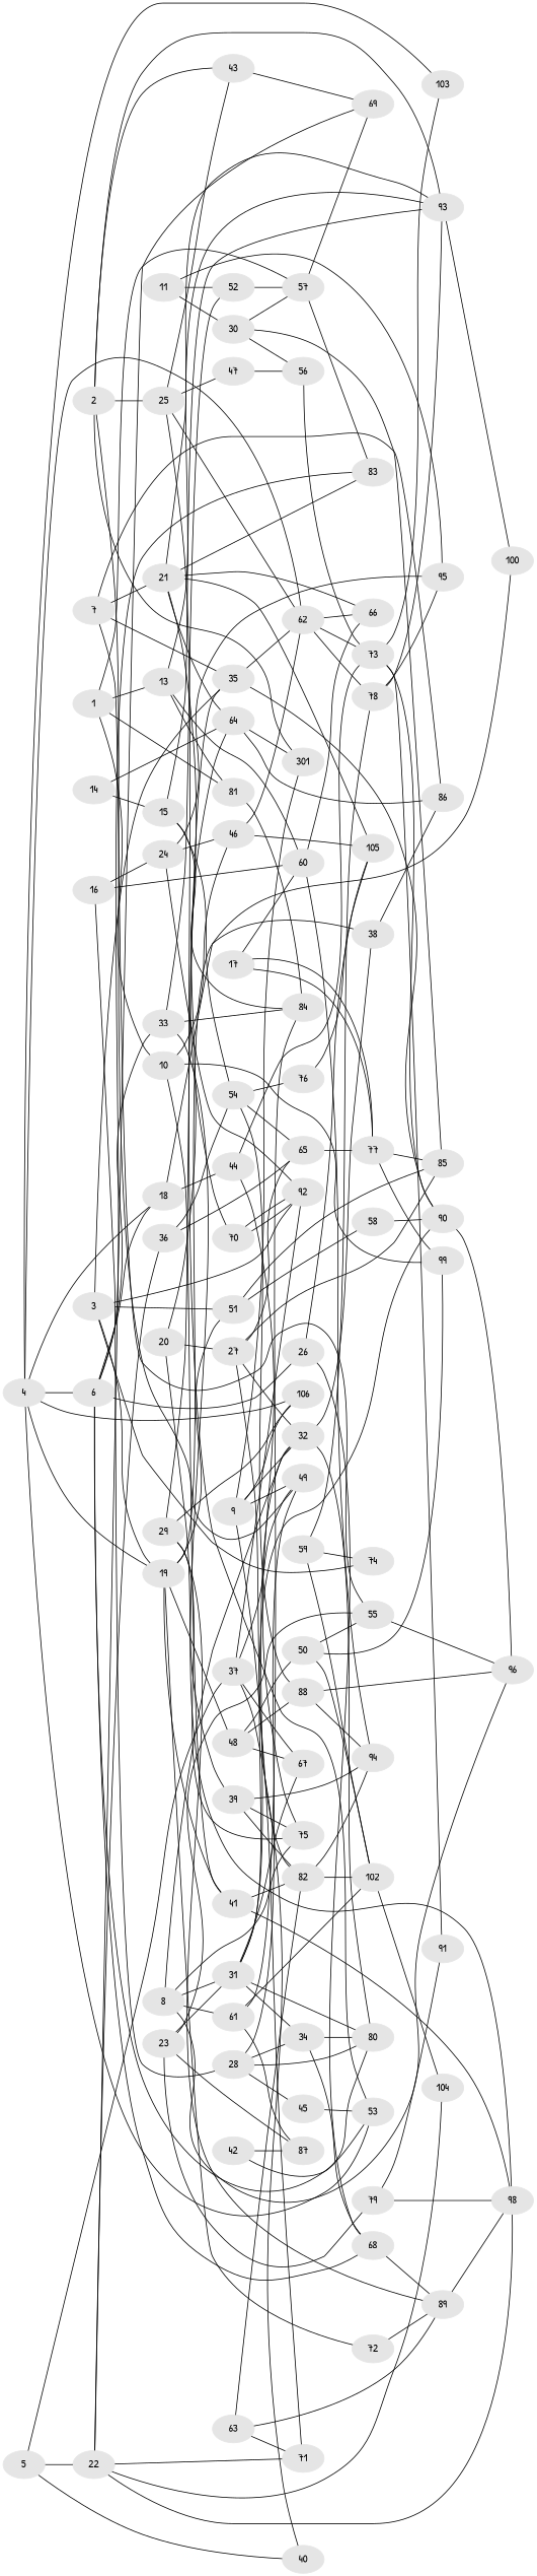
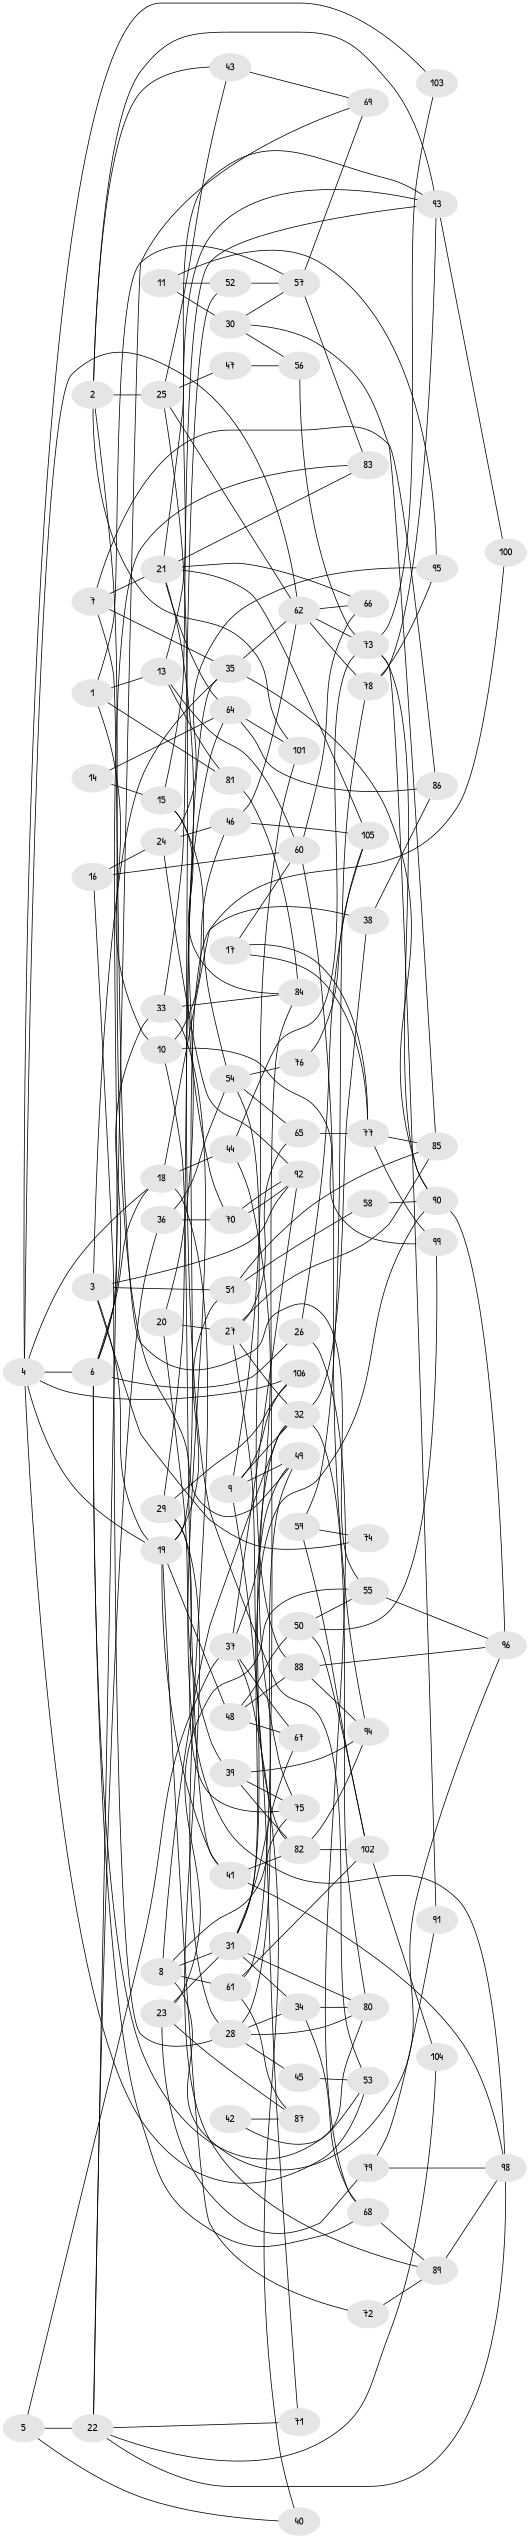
  graph {
    fontname="Patrick Hand"
    rankdir=LR
    node [color=gray90 fontname="Patrick Hand" style=filled]
    edge [fontname="Patrick Hand"]
    1
    10
    13
    57
    81
    41
    46
    99
    60
    93
    83
    69
    84
    2
    25
    43
    49
-   101 [label=301]
+   101
    53
    62
    47
    3
    19
    35
    51
    74
    92
    100
    48
    72
    90
    85
    58
    4
    6
    18
    103
    106
    26
    33
    68
    80
    28
    38
    44
    66
    73
    78
    5
    22
    37
    40
    71
    36
    98
    104
    67
    105
    52
    89
    7
    21
    55
    86
    64
    70
    96
    8
    31
    32
    61
    75
    34
    87
    102
    9
    82
    11
    30
    95
    56
-   63
    94
    14
    15
    54
    65
    88
    76
    16
    24
    45
    17
    77
    50
    20
    27
    39
    23
    79
    91
    29
    42
    59
    1 -- 10
    1 -- 13
    1 -- 57
    1 -- 81
    10 -- 41
    10 -- 46
    10 -- 99
    13 -- 81
    13 -- 60
    13 -- 93
    57 -- 83
    57 -- 69
    81 -- 84
    41 -- 98
    41 -- 82
    46 -- 62
    46 -- 105
    60 -- 66
    60 -- 94
    93 -- 100
    2 -- 93
    2 -- 25
    2 -- 43
    2 -- 49
    2 -- 101
    25 -- 43
    25 -- 53
    25 -- 62
    25 -- 47
    43 -- 69
    62 -- 66
    62 -- 73
    62 -- 78
    47 -- 56
    3 -- 19
    3 -- 35
    3 -- 51
    3 -- 74
    3 -- 92
    19 -- 41
    19 -- 51
    19 -- 100
    19 -- 48
    19 -- 72
    35 -- 62
    35 -- 90
    51 -- 85
    51 -- 58
    48 -- 67
    48 -- 88
    48 -- 50
    72 -- 89
    90 -- 96
    58 -- 90
    4 -- 53
    4 -- 62
    4 -- 19
    4 -- 6
    4 -- 18
    4 -- 103
    4 -- 106
    6 -- 83
    6 -- 18
    6 -- 26
    6 -- 33
    6 -- 68
    6 -- 80
+   18 -- 28
    18 -- 38
    18 -- 44
    26 -- 68
    26 -- 105
    33 -- 84
    33 -- 98
    33 -- 52
    68 -- 89
    28 -- 49
    28 -- 80
    28 -- 34
    28 -- 45
    38 -- 86
    44 -- 73
    44 -- 75
    73 -- 90
    73 -- 103
    73 -- 91
    78 -- 93
    78 -- 95
    5 -- 22
    5 -- 37
    5 -- 40
    22 -- 69
    22 -- 71
    22 -- 36
    22 -- 98
    22 -- 104
    37 -- 49
    37 -- 92
    37 -- 40
    37 -- 67
-   36 -- 65
+   36 -- 70
    36 -- 54
    52 -- 57
    89 -- 98
    7 -- 35
    7 -- 21
    7 -- 55
    7 -- 86
    21 -- 93
    21 -- 83
    21 -- 66
    21 -- 105
    21 -- 64
    21 -- 70
    55 -- 96
    64 -- 101
    64 -- 86
    70 -- 92
    70 -- 92
    8 -- 96
    8 -- 31
    8 -- 32
    8 -- 61
    8 -- 75
    31 -- 90
    31 -- 80
    31 -- 67
    31 -- 32
    31 -- 34
    32 -- 80
    32 -- 38
    61 -- 84
    61 -- 87
    61 -- 102
    34 -- 68
    34 -- 80
    102 -- 104
    9 -- 49
    9 -- 101
    9 -- 106
    9 -- 71
    9 -- 32
    82 -- 102
    82 -- 94
    11 -- 52
    11 -- 30
    11 -- 95
    30 -- 57
    30 -- 85
    30 -- 56
    56 -- 73
-   63 -- 71
-   63 -- 89
-   63 -- 82
    14 -- 64
    14 -- 15
    15 -- 93
    15 -- 84
    15 -- 54
    54 -- 65
    54 -- 88
    54 -- 76
    65 -- 77
    88 -- 96
    88 -- 94
    76 -- 105
    16 -- 60
    16 -- 28
    16 -- 24
    24 -- 46
    24 -- 92
    24 -- 95
    45 -- 53
    17 -- 60
    17 -- 77
    17 -- 77
    77 -- 99
    77 -- 85
    50 -- 99
    50 -- 55
    50 -- 102
    20 -- 64
    20 -- 27
    20 -- 39
    27 -- 85
    27 -- 32
    27 -- 82
    27 -- 65
    39 -- 75
    39 -- 82
    39 -- 94
    23 -- 55
    23 -- 31
    23 -- 87
    23 -- 79
    79 -- 98
    79 -- 91
    29 -- 35
    29 -- 106
    29 -- 89
    29 -- 75
    42 -- 53
    42 -- 87
    59 -- 74
    59 -- 78
    59 -- 102
  }
